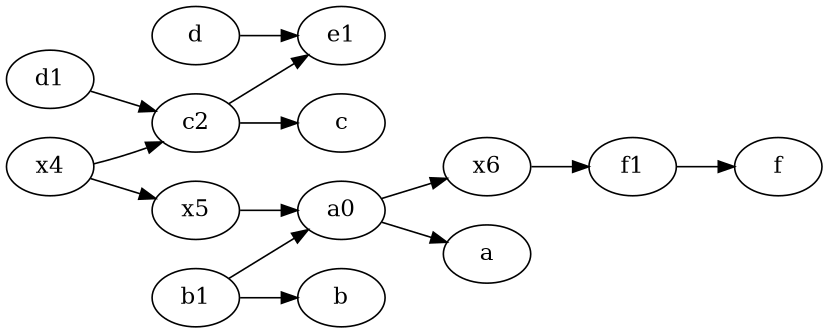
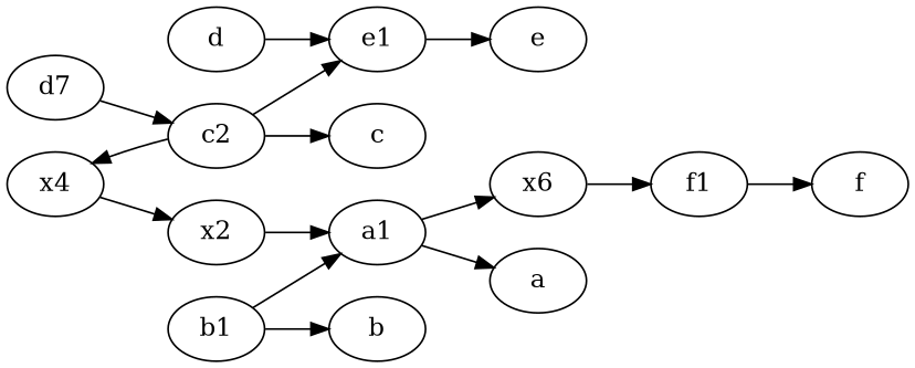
  digraph {
    rankdir=LR
    n1 [label=x6]
-   a1 [label=a0]
+   a1
    a
-   x2 [label=x5]
+   x2
    f1
    f
    b1
    b
    n9 [label=c2]
-   d1
+   d1 [label=d7]
    n11 [label=x4]
    e1
    c
+   e
    d
    n1 -> f1
    a1 -> n1
    a1 -> a
    x2 -> a1
    f1 -> f
    b1 -> a1
    b1 -> b
-   n11 -> n9
+   n9 -> n11
    n9 -> e1
    n9 -> c
    d1 -> n9
    n11 -> x2
+   e1 -> e
    d -> e1
  }
